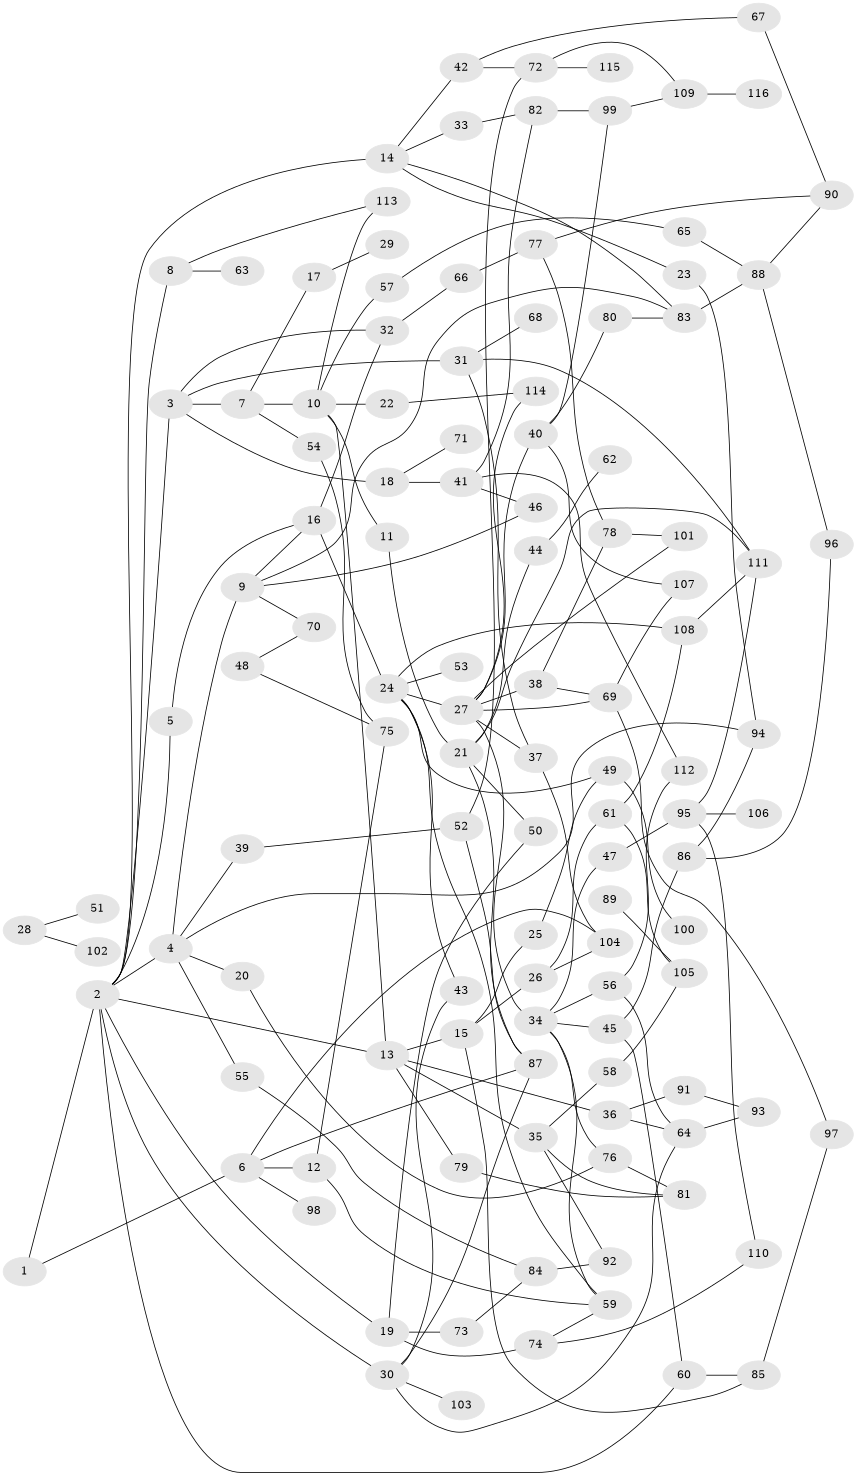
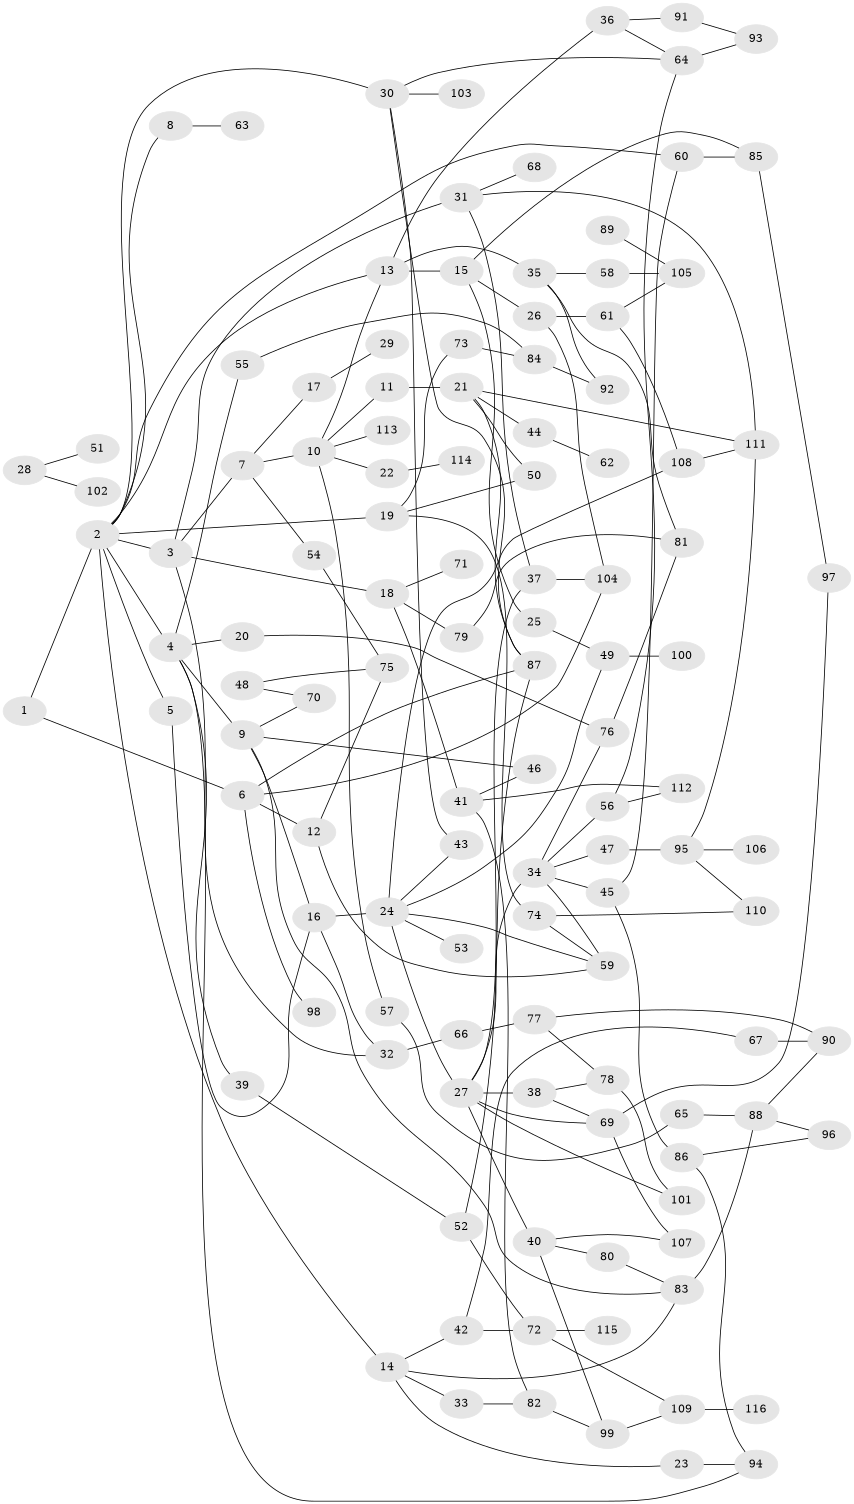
  graph {
    rankdir=LR
    node [color=gray90 style=filled]
    1
    2
    6
    3
    4
    5
    8
    13
    14
    19
    30
    60
    12
    87
    98
    104
    7
    18
    31
    32
    9
    20
    39
    55
    94
    16
    63
    113
    15
    35
    36
    83
    23
    33
    42
    50
    73
    74
    43
    64
    103
    85
    10
    17
    54
    41
    71
    79
    28
    51
    102
    111
    37
    68
    66
    46
    70
    76
    52
    84
    24
    59
    75
    11
    22
    57
    29
    88
    21
    114
    65
    44
    25
    26
    58
    81
    92
    91
    82
    67
    72
    49
    61
    97
    27
    53
    108
    112
    110
    62
    34
    38
    40
    69
    101
    100
    105
    45
    47
    56
    78
    80
    99
    107
    48
    93
    77
    86
    95
    109
    90
    115
    96
    106
    116
    89
    1 -- 2
    1 -- 6
    2 -- 3
    2 -- 4
    2 -- 5
    2 -- 8
    2 -- 13
    2 -- 14
    2 -- 19
    2 -- 30
    2 -- 60
    6 -- 12
    6 -- 87
    6 -- 98
    6 -- 104
    3 -- 7
    3 -- 18
    3 -- 31
    3 -- 32
    4 -- 9
    4 -- 20
    4 -- 39
    4 -- 55
    4 -- 94
    5 -- 16
    8 -- 63
-   8 -- 113
    13 -- 15
    13 -- 35
    13 -- 36
    14 -- 83
    14 -- 23
    14 -- 33
    14 -- 42
    19 -- 50
    19 -- 73
    19 -- 74
    30 -- 87
    30 -- 43
    30 -- 64
    30 -- 103
    60 -- 85
    12 -- 59
    12 -- 75
    7 -- 10
    7 -- 17
    7 -- 54
    18 -- 41
    18 -- 71
-   13 -- 79
+   18 -- 79
    31 -- 111
    31 -- 37
    31 -- 68
    32 -- 66
    9 -- 16
    9 -- 83
    9 -- 46
    9 -- 70
    20 -- 76
    39 -- 52
    55 -- 84
    16 -- 32
    16 -- 24
    15 -- 85
    15 -- 25
    15 -- 26
    35 -- 58
    35 -- 81
    35 -- 92
    36 -- 64
    36 -- 91
    83 -- 88
    23 -- 94
    33 -- 82
    42 -- 67
    42 -- 72
    73 -- 84
    74 -- 59
    74 -- 110
    64 -- 93
    85 -- 97
    10 -- 13
    10 -- 113
    10 -- 11
    10 -- 22
    10 -- 57
    17 -- 29
    54 -- 75
    41 -- 46
    41 -- 82
    41 -- 112
    79 -- 81
    28 -- 51
    28 -- 102
    37 -- 104
    66 -- 77
    76 -- 81
    52 -- 87
    52 -- 72
    84 -- 92
    24 -- 43
    24 -- 59
    24 -- 49
    24 -- 27
    24 -- 53
    24 -- 108
    11 -- 21
    22 -- 114
    57 -- 65
    88 -- 90
    88 -- 96
    21 -- 87
    21 -- 50
    21 -- 111
    21 -- 44
    65 -- 88
    44 -- 62
    25 -- 49
    26 -- 104
    26 -- 61
    58 -- 105
    91 -- 93
    82 -- 99
    67 -- 90
    72 -- 109
    72 -- 115
    49 -- 100
    61 -- 108
    61 -- 105
    27 -- 37
-   27 -- 114
    27 -- 34
    27 -- 38
    27 -- 40
    27 -- 69
    27 -- 101
    108 -- 111
    34 -- 76
    34 -- 59
    34 -- 45
    34 -- 47
    34 -- 56
    38 -- 69
    38 -- 78
    40 -- 80
    40 -- 99
    40 -- 107
    69 -- 97
    69 -- 107
    45 -- 60
    45 -- 86
    47 -- 95
    56 -- 64
    56 -- 112
    78 -- 101
    80 -- 83
    99 -- 109
    48 -- 70
    48 -- 75
    77 -- 78
    77 -- 90
    86 -- 94
    86 -- 96
    95 -- 111
    95 -- 110
    95 -- 106
    109 -- 116
    89 -- 105
  }
